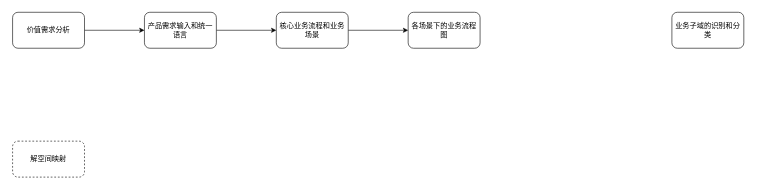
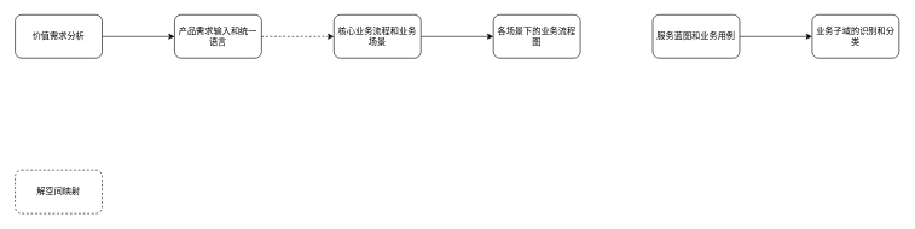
  <mxCell id="0" />
  <mxCell id="1" parent="0" />
  <mxCell id="2" value="解空间映射" style="rounded=1;whiteSpace=wrap;html=1;dashed=1;" parent="1" vertex="1"><mxGeometry x="20" y="235" width="120" height="60" as="geometry" /></mxCell>
  <mxCell id="3" value="" style="edgeStyle=orthogonalEdgeStyle;rounded=0;orthogonalLoop=1;jettySize=auto;html=1;" parent="1" source="4" target="6" edge="1"><mxGeometry relative="1" as="geometry" /></mxCell>
  <mxCell id="4" value="价值需求分析" style="rounded=1;whiteSpace=wrap;html=1;" parent="1" vertex="1"><mxGeometry x="20" y="20" width="120" height="60" as="geometry" /></mxCell>
- <mxCell id="5" value="" style="edgeStyle=orthogonalEdgeStyle;rounded=0;orthogonalLoop=1;jettySize=auto;html=1;" parent="1" source="6" target="8" edge="1"><mxGeometry relative="1" as="geometry" /></mxCell>
+ <mxCell id="5" value="" style="edgeStyle=orthogonalEdgeStyle;rounded=0;orthogonalLoop=1;jettySize=auto;html=1;dashed=1;" parent="1" source="6" target="8" edge="1"><mxGeometry relative="1" as="geometry" /></mxCell>
  <mxCell id="6" value="产品需求输入和统一语言" style="rounded=1;whiteSpace=wrap;html=1;" parent="1" vertex="1"><mxGeometry x="240" y="20" width="120" height="60" as="geometry" /></mxCell>
  <mxCell id="7" value="" style="edgeStyle=orthogonalEdgeStyle;rounded=0;orthogonalLoop=1;jettySize=auto;html=1;" parent="1" source="8" target="9" edge="1"><mxGeometry relative="1" as="geometry" /></mxCell>
  <mxCell id="8" value="核心业务流程和业务场景" style="rounded=1;whiteSpace=wrap;html=1;" parent="1" vertex="1"><mxGeometry x="460" y="20" width="120" height="60" as="geometry" /></mxCell>
  <mxCell id="9" value="各场景下的业务流程图" style="rounded=1;whiteSpace=wrap;html=1;" parent="1" vertex="1"><mxGeometry x="680" y="20" width="120" height="60" as="geometry" /></mxCell>
+ <mxCell id="10" value="" style="edgeStyle=orthogonalEdgeStyle;rounded=0;orthogonalLoop=1;jettySize=auto;html=1;" parent="1" source="11" target="12" edge="1"><mxGeometry relative="1" as="geometry" /></mxCell>
+ <mxCell id="11" value="服务蓝图和业务用例" style="rounded=1;whiteSpace=wrap;html=1;" parent="1" vertex="1"><mxGeometry x="900" y="20" width="120" height="60" as="geometry" /></mxCell>
  <mxCell id="12" value="业务子域的识别和分类" style="rounded=1;whiteSpace=wrap;html=1;" parent="1" vertex="1"><mxGeometry x="1120" y="20" width="120" height="60" as="geometry" /></mxCell>
